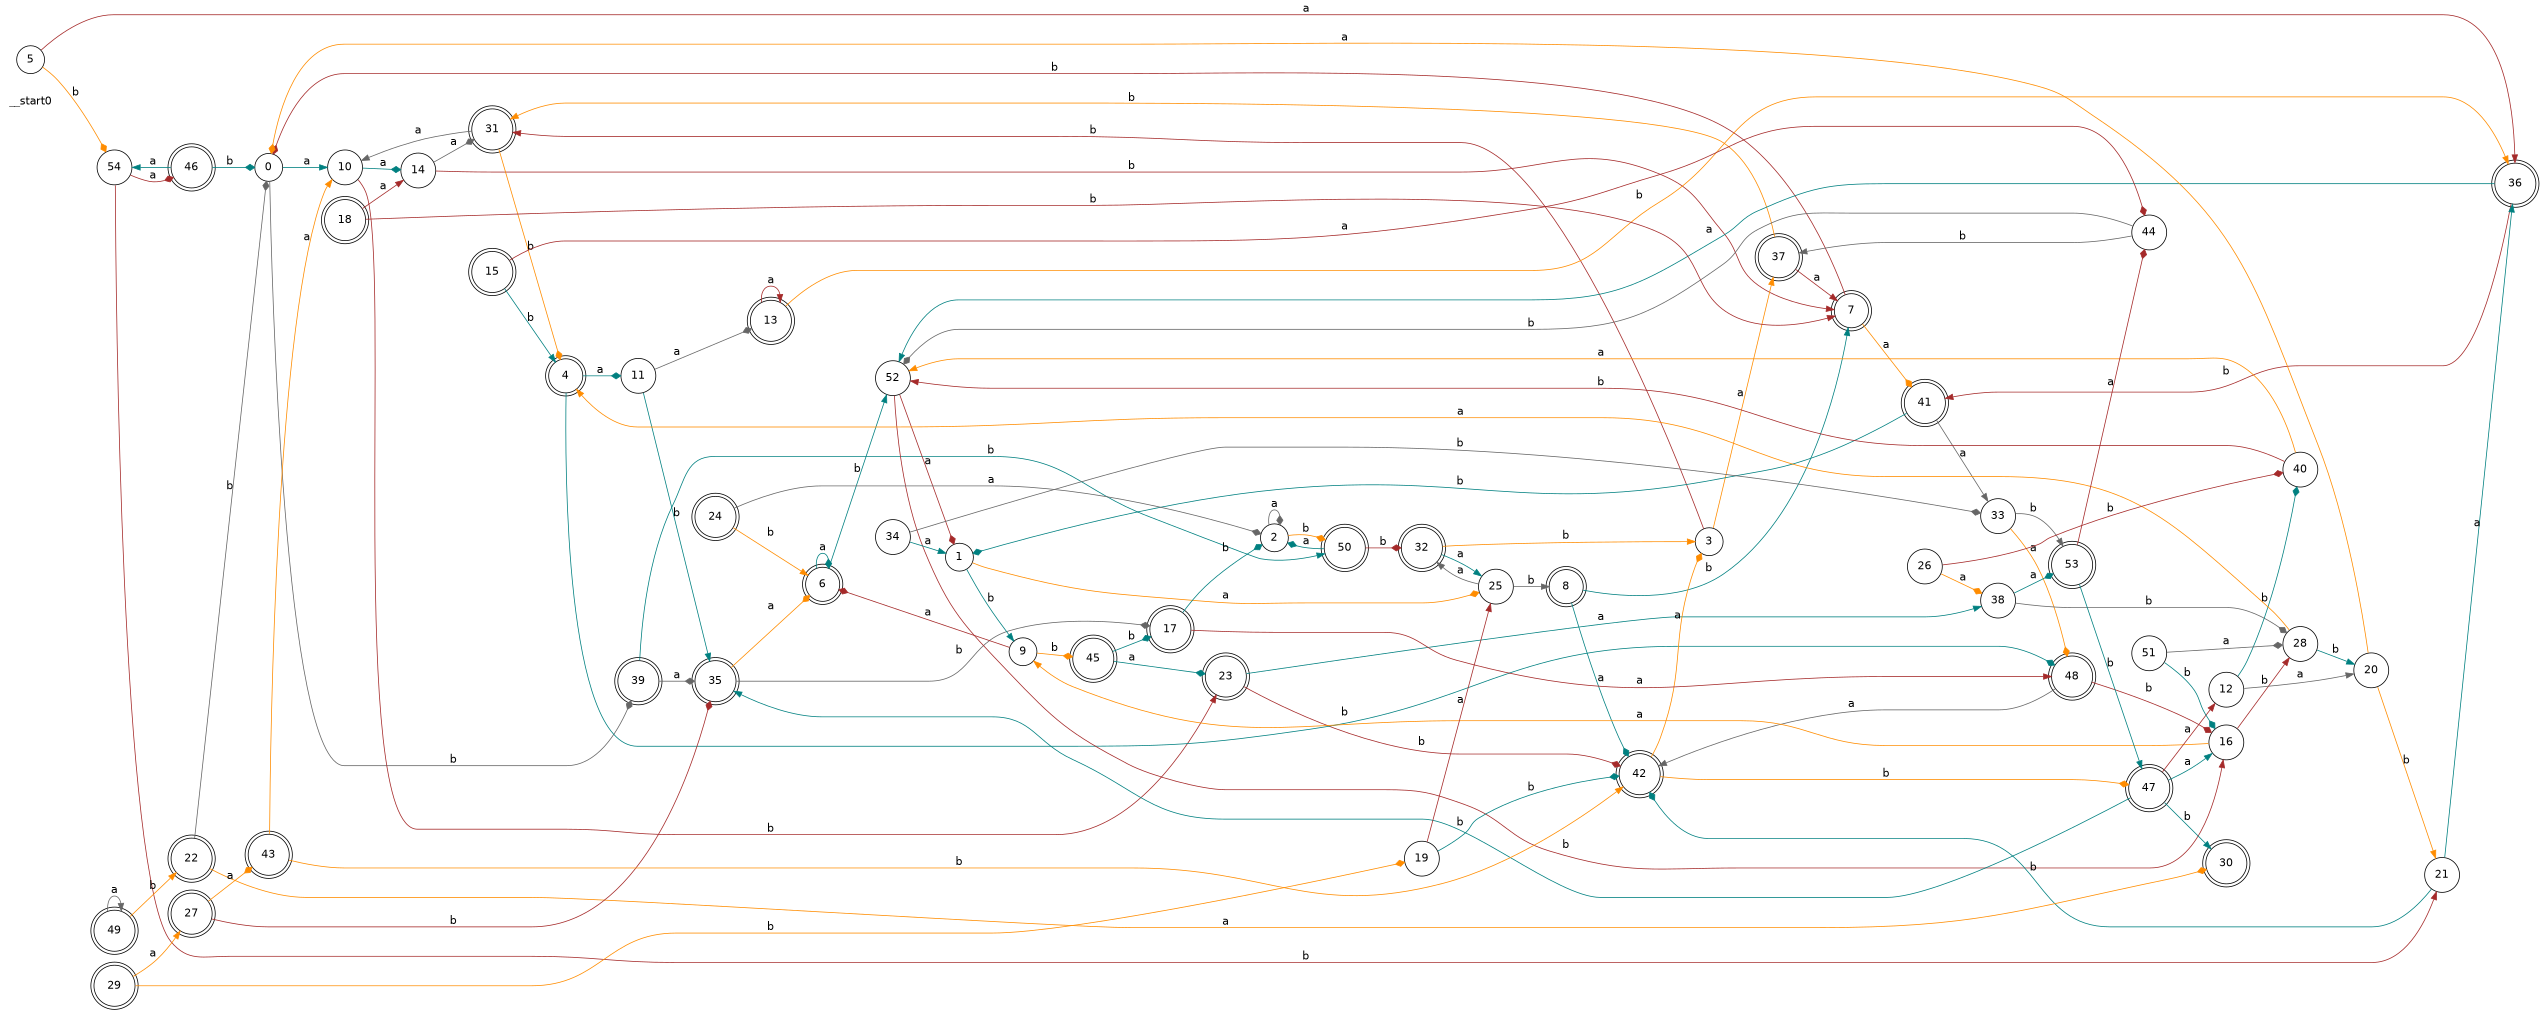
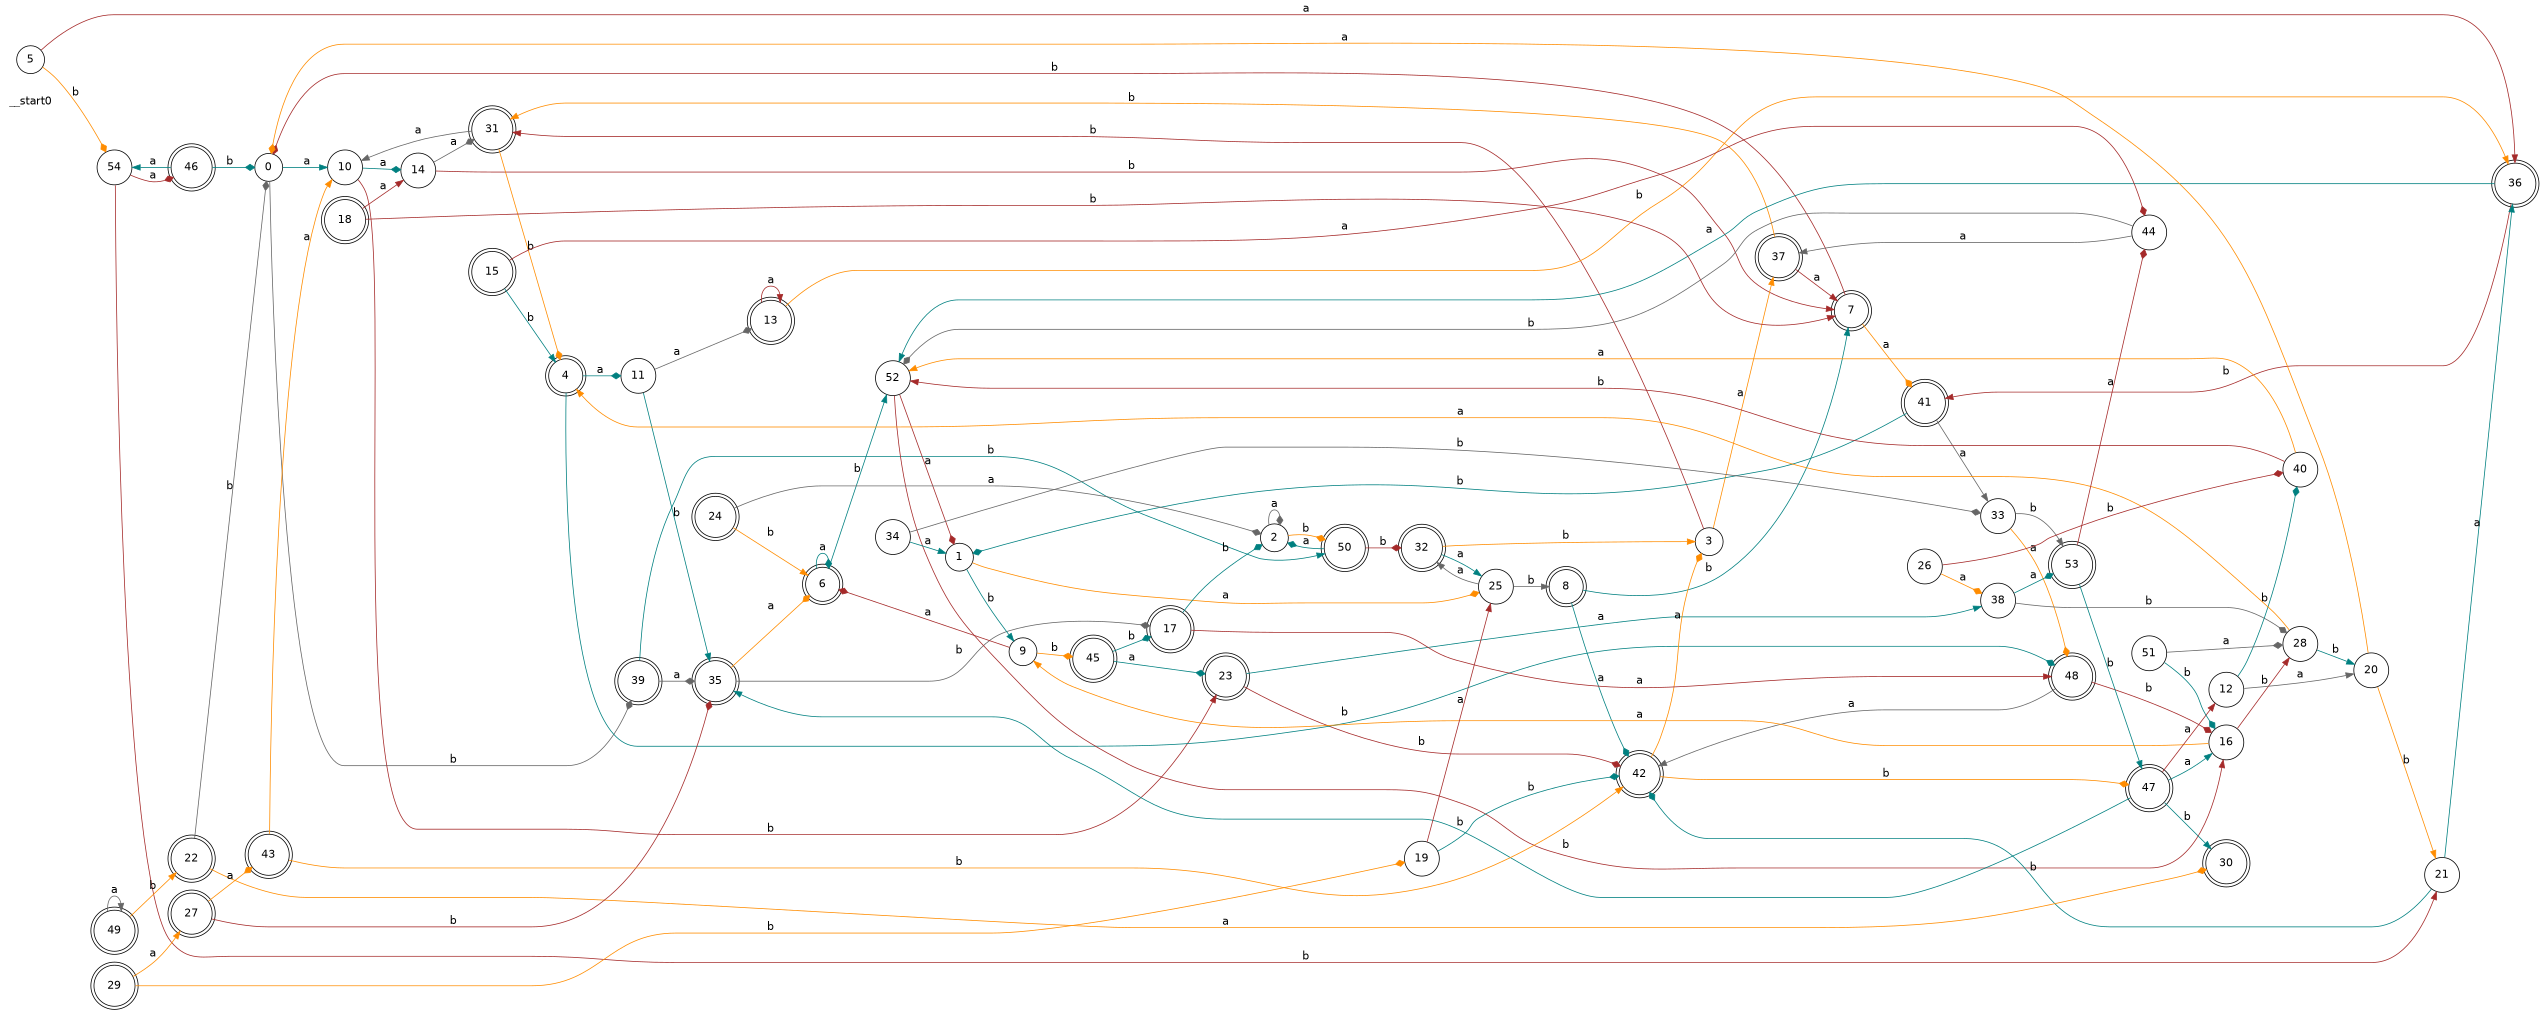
  digraph {
    fontname="DejaVu Sans"
    rankdir=LR
    node [fontname="DejaVu Sans" shape=doublecircle color=black fillcolor=white style="rounded,filled"]
    edge [arrowhead=normal color=teal fontname="DejaVu Sans"]
    __start0 [shape=none color="" fillcolor="" style=""]
    n2 [label=0 shape=circle style=filled]
    n3 [label=10 shape=circle style=filled]
    n4 [label=39]
    n5 [label=14 shape=circle style=filled]
    n6 [label=23]
    n7 [label=50]
    n8 [label=35]
    n9 [label=1 shape=circle style=filled]
    n10 [label=9 shape=circle style=filled]
    n11 [label=25 shape=circle style=filled]
    n12 [label=6]
    n13 [label=45]
    n14 [label=8]
    n15 [label=32]
    n16 [label=2 shape=circle style=filled]
    n17 [label=3 shape=circle style=filled]
    n18 [label=31]
    n19 [label=37]
    n20 [label=4]
    n21 [label=7]
    n22 [label=11 shape=circle style=filled]
    n23 [label=48]
    n24 [label=13]
    n25 [label=42]
    n26 [label=16 shape=circle style=filled]
    n27 [label=5 shape=circle style=filled]
    n28 [label=36]
    n29 [label=54 shape=circle style=filled]
    n30 [label=52 shape=circle style=filled]
    n31 [label=41]
    n32 [label=21 shape=circle style=filled]
    n33 [label=46]
    n34 [label=33 shape=circle style=filled]
    n35 [label=47]
    n36 [label=17]
    n37 [label=38 shape=circle style=filled]
    n38 [label=12 shape=circle style=filled]
    n39 [label=20 shape=circle style=filled]
    n40 [label=40 shape=circle style=filled]
    n41 [label=15]
    n42 [label=44 shape=circle style=filled]
    n43 [label=28 shape=circle style=filled]
    n44 [label=18]
    n45 [label=19 shape=circle style=filled]
    n46 [label=22]
    n47 [label=30]
    n48 [label=53]
    n49 [label=24]
    n50 [label=26 shape=circle style=filled]
    n51 [label=27]
    n52 [label=43]
    n53 [label=29]
    n54 [label=34 shape=circle style=filled]
    n55 [label=49]
    n56 [label=51 shape=circle style=filled]
    n2 -> n3 [label=a]
    n2 -> n4 [arrowhead=diamond color=gray40 label=b]
    n3 -> n5 [arrowhead=diamond label=a]
    n3 -> n6 [color=brown label=b]
    n4 -> n7 [label=b]
    n4 -> n8 [arrowhead=diamond color=gray40 label=a]
    n5 -> n18 [arrowhead=diamond color=gray40 label=a]
    n5 -> n21 [color=brown label=b]
    n6 -> n25 [arrowhead=diamond color=brown label=b]
    n6 -> n37 [label=a]
    n7 -> n15 [arrowhead=diamond color=brown label=b]
    n7 -> n16 [arrowhead=diamond label=a]
    n8 -> n12 [arrowhead=diamond color=darkorange label=a]
    n8 -> n36 [arrowhead=diamond color=gray40 label=b]
    n9 -> n10 [label=b]
    n9 -> n11 [arrowhead=diamond color=darkorange label=a]
    n10 -> n12 [arrowhead=diamond color=brown label=a]
    n10 -> n13 [arrowhead=diamond color=darkorange label=b]
    n11 -> n14 [color=gray40 label=b]
    n11 -> n15 [color=gray40 label=a]
    n12 -> n12 [arrowhead=diamond label=a]
    n12 -> n30 [label=b]
    n13 -> n6 [arrowhead=diamond label=a]
    n13 -> n36 [arrowhead=diamond label=b]
    n14 -> n21 [label=b]
    n14 -> n25 [arrowhead=diamond label=a]
    n15 -> n11 [label=a]
    n15 -> n17 [color=darkorange label=b]
    n16 -> n7 [arrowhead=diamond color=darkorange label=b]
    n16 -> n16 [arrowhead=diamond color=gray40 label=a]
    n17 -> n18 [color=brown label=b]
    n17 -> n19 [color=darkorange label=a]
    n18 -> n3 [color=gray40 label=a]
    n18 -> n20 [arrowhead=diamond color=darkorange label=b]
    n19 -> n18 [color=darkorange label=b]
    n19 -> n21 [color=brown label=a]
    n20 -> n22 [arrowhead=diamond label=a]
    n20 -> n23 [arrowhead=diamond label=b]
    n21 -> n2 [arrowhead=diamond color=brown label=b]
    n21 -> n31 [arrowhead=diamond color=darkorange label=a]
    n22 -> n8 [label=b]
    n22 -> n24 [arrowhead=diamond color=gray40 label=a]
    n23 -> n25 [color=gray40 label=a]
    n23 -> n26 [arrowhead=diamond color=brown label=b]
    n24 -> n24 [color=brown label=a]
    n24 -> n28 [color=darkorange label=b]
    n25 -> n17 [arrowhead=diamond color=darkorange label=a]
    n25 -> n35 [arrowhead=diamond color=darkorange label=b]
    n26 -> n10 [color=darkorange label=a]
    n26 -> n43 [color=brown label=b]
    n27 -> n28 [color=brown label=a]
    n27 -> n29 [arrowhead=diamond color=darkorange label=b]
    n28 -> n30 [label=a]
    n28 -> n31 [color=brown label=b]
    n29 -> n32 [color=brown label=b]
    n29 -> n33 [arrowhead=diamond color=brown label=a]
    n30 -> n9 [arrowhead=diamond color=brown label=a]
    n30 -> n26 [color=brown label=b]
    n31 -> n9 [arrowhead=diamond label=b]
    n31 -> n34 [color=gray40 label=a]
    n32 -> n25 [arrowhead=diamond label=b]
    n32 -> n28 [label=a]
    n33 -> n2 [arrowhead=diamond label=b]
    n33 -> n29 [label=a]
    n34 -> n23 [arrowhead=diamond color=darkorange label=a]
    n34 -> n48 [color=gray40 label=b]
    n35 -> n8 [label=b]
    n35 -> n26 [label=a]
    n35 -> n38 [color=brown label=a]
    n35 -> n47 [label=b]
    n36 -> n16 [arrowhead=diamond label=b]
    n36 -> n23 [color=brown label=a]
    n37 -> n43 [arrowhead=diamond color=gray40 label=b]
    n37 -> n48 [arrowhead=diamond label=a]
    n38 -> n39 [color=gray40 label=a]
    n38 -> n40 [arrowhead=diamond label=b]
    n39 -> n2 [arrowhead=diamond color=darkorange label=a]
    n39 -> n32 [color=darkorange label=b]
    n40 -> n30 [color=darkorange label=a]
    n40 -> n30 [color=brown label=b]
    n41 -> n20 [label=b]
    n41 -> n42 [arrowhead=diamond color=brown label=a]
-   n42 -> n19 [color=gray40 label=b]
+   n42 -> n19 [color=gray40 label=a]
    n42 -> n30 [arrowhead=diamond color=gray40 label=b]
    n43 -> n20 [color=darkorange label=a]
    n43 -> n39 [label=b]
    n44 -> n5 [color=brown label=a]
    n44 -> n21 [color=brown label=b]
    n45 -> n11 [color=brown label=a]
    n45 -> n25 [arrowhead=diamond label=b]
    n46 -> n2 [arrowhead=diamond color=gray40 label=b]
    n46 -> n47 [arrowhead=diamond color=darkorange label=a]
    n48 -> n35 [label=b]
    n48 -> n42 [arrowhead=diamond color=brown label=a]
    n49 -> n12 [color=darkorange label=b]
    n49 -> n16 [arrowhead=diamond color=gray40 label=a]
    n50 -> n37 [arrowhead=diamond color=darkorange label=a]
    n50 -> n40 [arrowhead=diamond color=brown label=b]
    n51 -> n8 [arrowhead=diamond color=brown label=b]
    n51 -> n52 [arrowhead=diamond color=darkorange label=a]
    n52 -> n3 [color=darkorange label=a]
    n52 -> n25 [color=darkorange label=b]
    n53 -> n45 [arrowhead=diamond color=darkorange label=b]
    n53 -> n51 [color=darkorange label=a]
    n54 -> n9 [label=a]
    n54 -> n34 [arrowhead=diamond color=gray40 label=b]
    n55 -> n46 [color=darkorange label=b]
    n55 -> n55 [color=gray40 label=a]
    n56 -> n26 [arrowhead=diamond label=b]
    n56 -> n43 [arrowhead=diamond color=gray40 label=a]
  }
